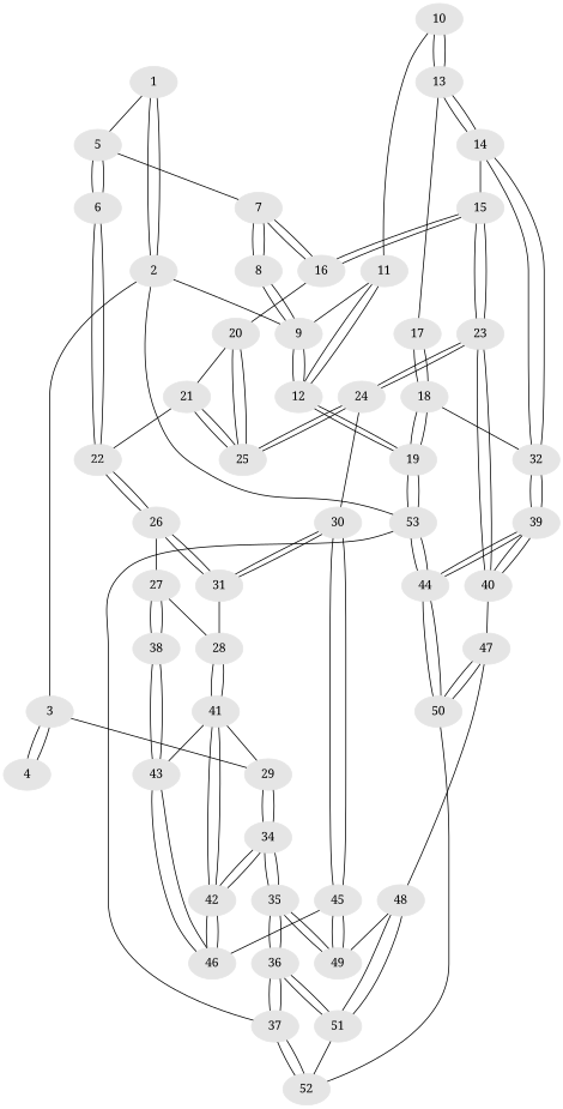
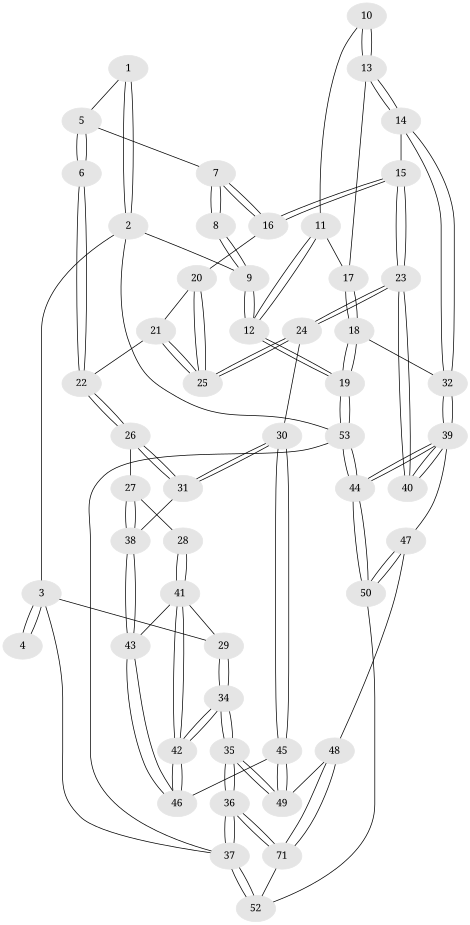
  graph {
    fontname="Noto Serif"
    node [color=gray90 fontname="Noto Serif" style=filled]
    edge [fontname="Noto Serif"]
    1
    2
    5
    3
    9
    n6 [label=53]
    6
    7
    4
    29
    37
    12
    44
    34
    52
    22
    8
    16
    26
    20
    19
    10
    11
    13
    17
    14
    18
    15
    32
    23
    39
    24
    40
    21
    25
    27
    31
    30
    47
    45
    28
    38
    41
    43
    42
    35
    49
    46
    50
    36
-   51
+   51 [label=71]
    48
    1 -- 2
    1 -- 2
    1 -- 5
    2 -- 3
    2 -- 9
    2 -- n6
    5 -- 6
    5 -- 6
    5 -- 7
    3 -- 4
    3 -- 4
    3 -- 29
+   3 -- 37
    9 -- 12
    9 -- 12
    n6 -- 37
    n6 -- 44
    n6 -- 44
    6 -- 22
    6 -- 22
    7 -- 8
    7 -- 8
    7 -- 16
    7 -- 16
    29 -- 34
    29 -- 34
    37 -- 52
    37 -- 52
    12 -- 19
    12 -- 19
    44 -- 50
    44 -- 50
    34 -- 42
    34 -- 42
    34 -- 35
    34 -- 35
    22 -- 26
    22 -- 26
    8 -- 9
    8 -- 9
    16 -- 20
    26 -- 27
    26 -- 31
    26 -- 31
    20 -- 21
    20 -- 25
    20 -- 25
    19 -- n6
    19 -- n6
    10 -- 11
    10 -- 13
    10 -- 13
    11 -- 12
    11 -- 12
-   11 -- 9
+   11 -- 17
    13 -- 17
    13 -- 14
    13 -- 14
    17 -- 18
    17 -- 18
    14 -- 15
    14 -- 32
    14 -- 32
    18 -- 19
    18 -- 19
    18 -- 32
    15 -- 16
    15 -- 16
    15 -- 23
    15 -- 23
    32 -- 39
    32 -- 39
    23 -- 24
    23 -- 24
    23 -- 40
    23 -- 40
    39 -- 44
    39 -- 44
    39 -- 40
    39 -- 40
    24 -- 25
    24 -- 25
    24 -- 30
-   40 -- 47
+   39 -- 47
    21 -- 22
    21 -- 25
    21 -- 25
    27 -- 28
    27 -- 38
    27 -- 38
-   31 -- 28
+   31 -- 38
    30 -- 31
    30 -- 31
    30 -- 45
    30 -- 45
    47 -- 50
    47 -- 50
    47 -- 48
    45 -- 49
    45 -- 49
    45 -- 46
    28 -- 41
    28 -- 41
    38 -- 43
    38 -- 43
    41 -- 29
    41 -- 43
    41 -- 42
    41 -- 42
    43 -- 46
    43 -- 46
    42 -- 46
    42 -- 46
    35 -- 49
    35 -- 49
    35 -- 36
    35 -- 36
    50 -- 52
    36 -- 37
    36 -- 37
    36 -- 51
    36 -- 51
    51 -- 52
    48 -- 49
    48 -- 51
    48 -- 51
  }
